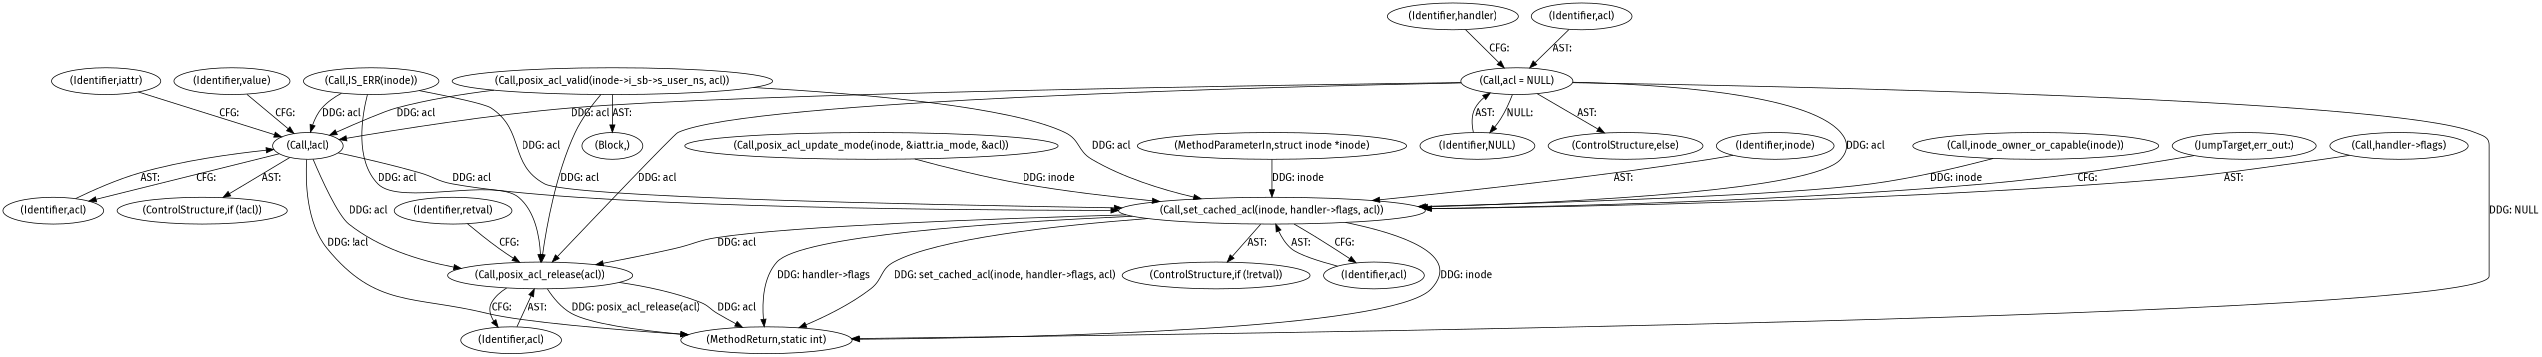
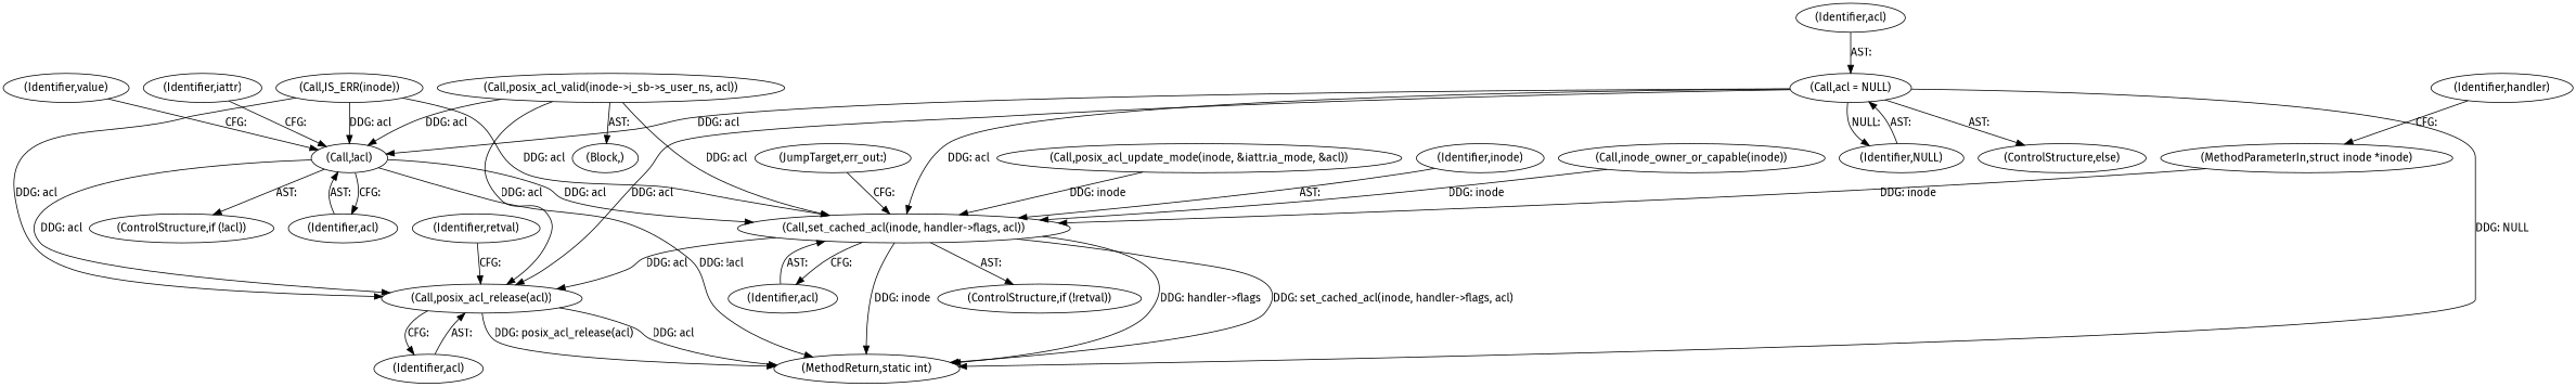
  digraph {
    fontname="Fira Sans"
    node [fontname="Fira Sans"]
    edge [fontname="Fira Sans"]
    n1 [label="(Call,acl = NULL)"]
    n2 [label="(Call,!acl)"]
    n3 [label="(Call,set_cached_acl(inode, handler->flags, acl))"]
    n4 [label="(Call,posix_acl_release(acl))"]
    n5 [label="(MethodReturn,static int)"]
    n6 [label="(Identifier,NULL)"]
    n7 [label="(ControlStructure,else)"]
    n8 [label="(ControlStructure,if (!acl))"]
    n9 [label="(Identifier,acl)"]
    n10 [label="(Identifier,acl)"]
    n11 [label="(ControlStructure,if (!retval))"]
    n12 [label="(Identifier,acl)"]
    n13 [label="(Block,)"]
    n14 [label="(JumpTarget,err_out:)"]
    n15 [label="(Identifier,handler)"]
    n16 [label="(Call,IS_ERR(inode))"]
    n17 [label="(Identifier,value)"]
    n18 [label="(Call,posix_acl_valid(inode->i_sb->s_user_ns, acl))"]
-   n19 [label="(Call,handler->flags)"]
    n20 [label="(Call,posix_acl_update_mode(inode, &iattr.ia_mode, &acl))"]
    n21 [label="(Identifier,acl)"]
    n22 [label="(MethodParameterIn,struct inode *inode)"]
    n23 [label="(Identifier,inode)"]
    n24 [label="(Identifier,retval)"]
    n25 [label="(Identifier,iattr)"]
    n26 [label="(Call,inode_owner_or_capable(inode))"]
    n1 -> n2 [label="DDG: acl"]
    n1 -> n3 [label="DDG: acl"]
    n1 -> n4 [label="DDG: acl"]
    n1 -> n5 [label="DDG: NULL"]
    n1 -> n6 [label="NULL: "]
    n1 -> n7 [label="AST: "]
    n2 -> n3 [label="DDG: acl"]
    n2 -> n4 [label="DDG: acl"]
    n2 -> n5 [label="DDG: !acl"]
    n2 -> n8 [label="AST: "]
    n2 -> n9 [label="CFG: "]
    n3 -> n4 [label="DDG: acl"]
    n3 -> n5 [label="DDG: handler->flags"]
    n3 -> n5 [label="DDG: set_cached_acl(inode, handler->flags, acl)"]
    n3 -> n5 [label="DDG: inode"]
    n3 -> n10 [label="CFG: "]
    n3 -> n11 [label="AST: "]
    n4 -> n5 [label="DDG: posix_acl_release(acl)"]
    n4 -> n5 [label="DDG: acl"]
    n4 -> n12 [label="CFG: "]
    n6 -> n1 [label="AST: "]
    n9 -> n2 [label="AST: "]
    n10 -> n3 [label="AST: "]
    n12 -> n4 [label="AST: "]
    n14 -> n3 [label="CFG: "]
-   n15 -> n1 [label="CFG: "]
+   n15 -> n22 [label="CFG: "]
    n16 -> n2 [label="DDG: acl"]
    n16 -> n3 [label="DDG: acl"]
    n16 -> n4 [label="DDG: acl"]
    n17 -> n2 [label="CFG: "]
    n18 -> n2 [label="DDG: acl"]
    n18 -> n3 [label="DDG: acl"]
    n18 -> n4 [label="DDG: acl"]
    n18 -> n13 [label="AST: "]
-   n19 -> n3 [label="AST: "]
    n20 -> n3 [label="DDG: inode"]
    n21 -> n1 [label="AST: "]
    n22 -> n3 [label="DDG: inode"]
    n23 -> n3 [label="AST: "]
    n24 -> n4 [label="CFG: "]
    n25 -> n2 [label="CFG: "]
    n26 -> n3 [label="DDG: inode"]
  }
